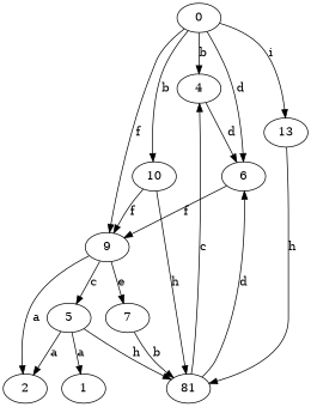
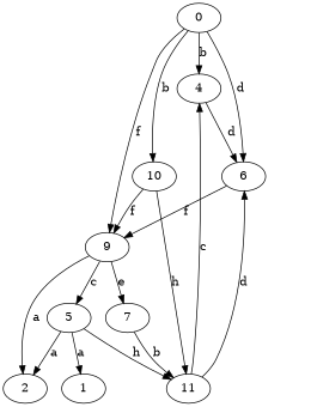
  strict digraph {
    4
    6
    9
    5
    1
    2
-   11 [label=81]
+   11
    7
    10
    0
-   13
    4 -> 6 [label=d]
    6 -> 9 [label=f]
    9 -> 5 [label=c]
    9 -> 2 [label=a]
    9 -> 7 [label=e]
    5 -> 1 [label=a]
    5 -> 2 [label=a]
    5 -> 11 [label=h]
    11 -> 4 [label=c]
    11 -> 6 [label=d]
    7 -> 11 [label=b]
    10 -> 9 [label=f]
    10 -> 11 [label=h]
    0 -> 4 [label=b]
    0 -> 6 [label=d]
    0 -> 9 [label=f]
    0 -> 10 [label=b]
-   0 -> 13 [label=i]
-   13 -> 11 [label=h]
  }
